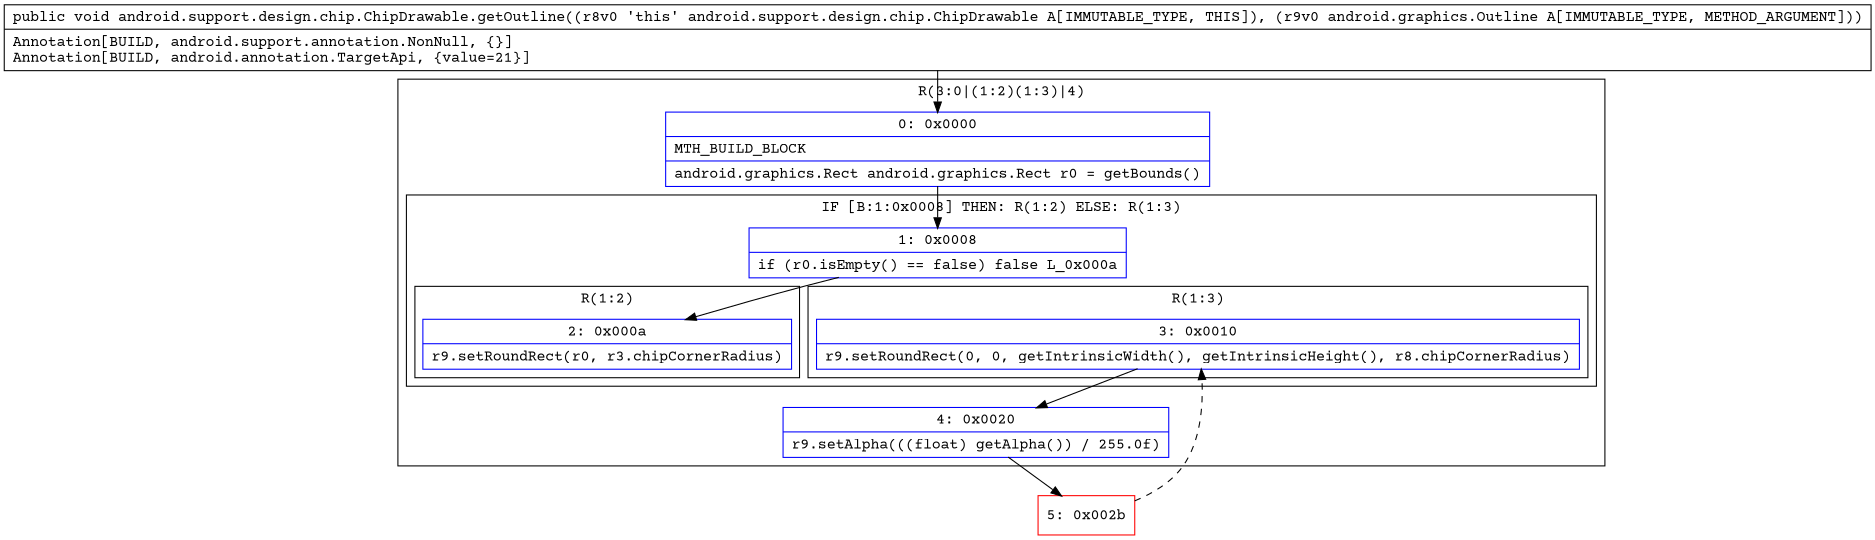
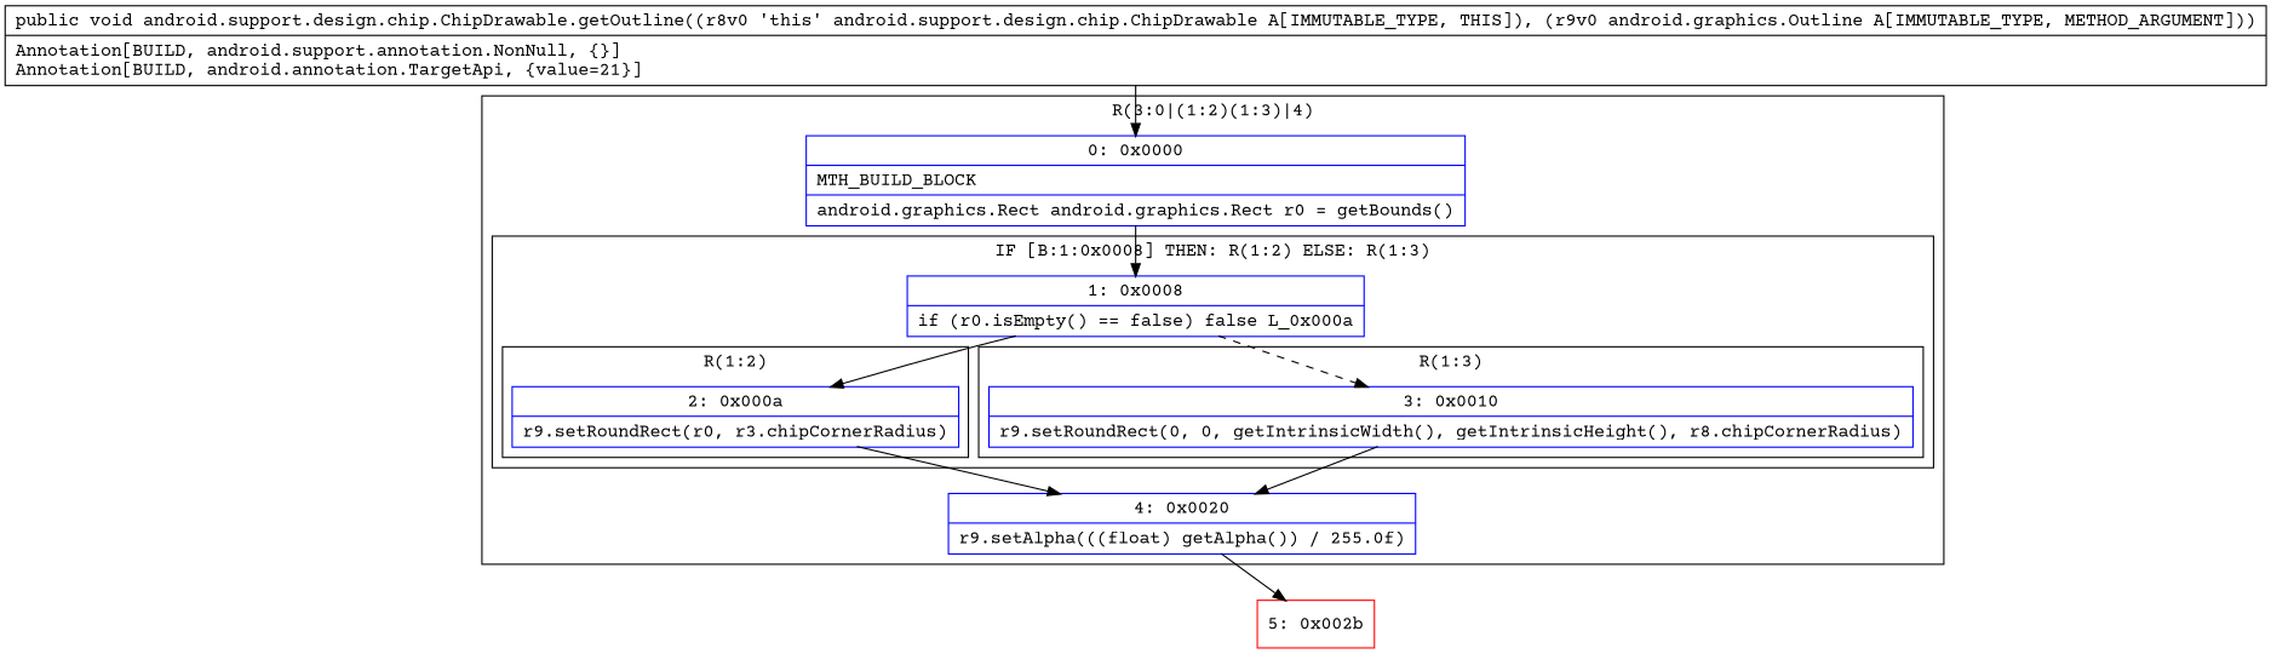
  digraph {
    fontname="Courier Prime"
    node [color=blue fontname="Courier Prime" shape=record]
    edge [fontname="Courier Prime"]
    n1 [label="{2\:\ 0x000a|r9.setRoundRect(r0, r3.chipCornerRadius)\l}"]
    n2 [label="{3\:\ 0x0010|r9.setRoundRect(0, 0, getIntrinsicWidth(), getIntrinsicHeight(), r8.chipCornerRadius)\l}"]
    n3 [label="{1\:\ 0x0008|if (r0.isEmpty() == false) false L_0x000a\l}"]
    n4 [label="{0\:\ 0x0000|MTH_BUILD_BLOCK\l|android.graphics.Rect android.graphics.Rect r0 = getBounds()\l}"]
    n5 [label="{4\:\ 0x0020|r9.setAlpha(((float) getAlpha()) \/ 255.0f)\l}"]
    n6 [color=red label="{5\:\ 0x002b}"]
    n7 [label="{public void android.support.design.chip.ChipDrawable.getOutline((r8v0 'this' android.support.design.chip.ChipDrawable A[IMMUTABLE_TYPE, THIS]), (r9v0 android.graphics.Outline A[IMMUTABLE_TYPE, METHOD_ARGUMENT]))  | Annotation[BUILD, android.support.annotation.NonNull, \{\}]\lAnnotation[BUILD, android.annotation.TargetApi, \{value=21\}]\l}" color=""]
    subgraph cluster_1 {
      label="R(3:0|(1:2)(1:3)|4)"
      n4
      n5
      subgraph cluster_2 {
        label="IF [B:1:0x0008] THEN: R(1:2) ELSE: R(1:3)"
        n3
        subgraph cluster_3 {
          label="R(1:2)"
          n1
        }
        subgraph cluster_4 {
          label="R(1:3)"
          n2
        }
      }
    }
+   n1 -> n5
    n2 -> n5
    n3 -> n1
-   n6 -> n2 [style=dashed]
+   n3 -> n2 [style=dashed]
    n4 -> n3
    n5 -> n6
    n7 -> n4
  }
